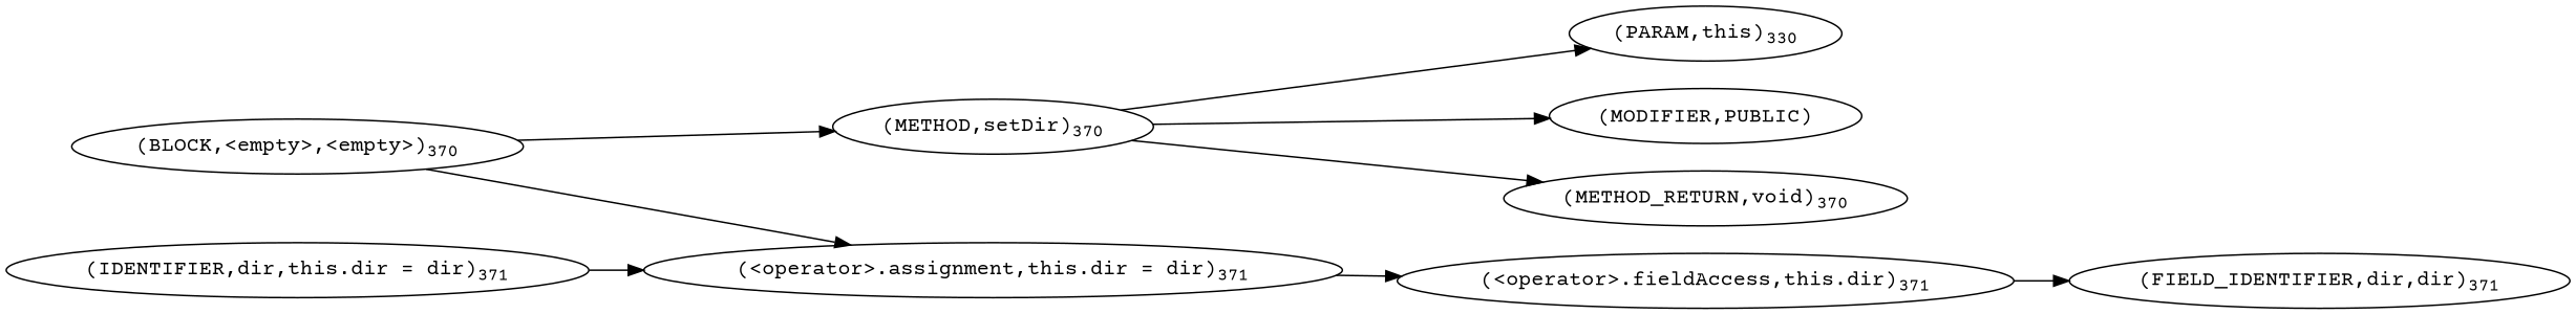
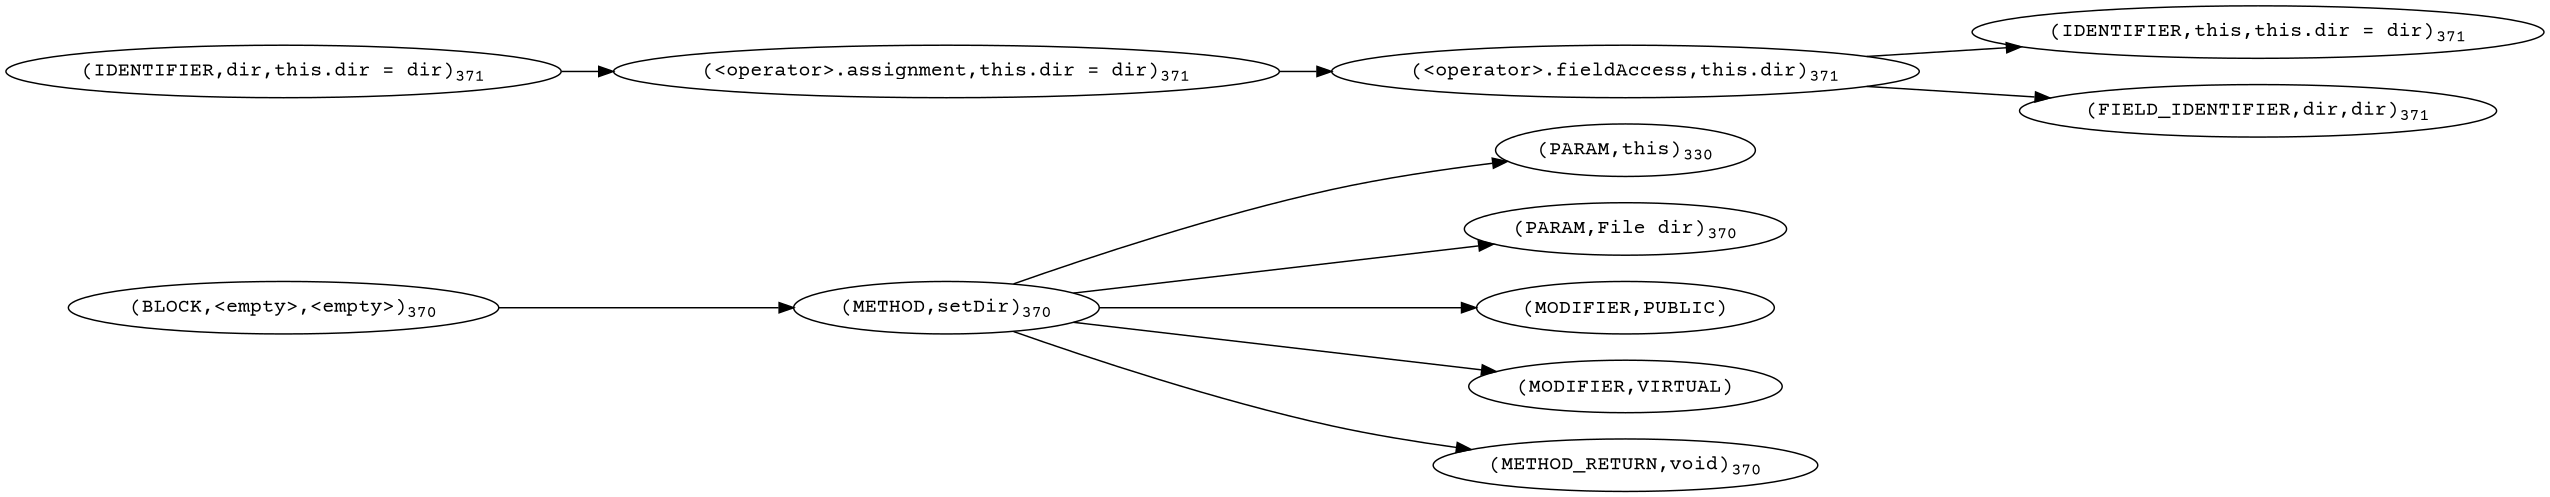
  digraph {
    fontname="Courier Prime"
    rankdir=LR
    node [fontname="Courier Prime"]
    edge [fontname="Courier Prime"]
    n1 [label=<(METHOD,setDir)<SUB>370</SUB>>]
    n2 [label=<(PARAM,this)<SUB>330</SUB>>]
+   n3 [label=<(PARAM,File dir)<SUB>370</SUB>>]
    n4 [label=<(MODIFIER,PUBLIC)>]
+   n5 [label=<(MODIFIER,VIRTUAL)>]
    n6 [label=<(METHOD_RETURN,void)<SUB>370</SUB>>]
    n7 [label=<(BLOCK,&lt;empty&gt;,&lt;empty&gt;)<SUB>370</SUB>>]
    n8 [label=<(&lt;operator&gt;.assignment,this.dir = dir)<SUB>371</SUB>>]
    n9 [label=<(&lt;operator&gt;.fieldAccess,this.dir)<SUB>371</SUB>>]
+   n10 [label=<(IDENTIFIER,this,this.dir = dir)<SUB>371</SUB>>]
    n11 [label=<(FIELD_IDENTIFIER,dir,dir)<SUB>371</SUB>>]
    n12 [label=<(IDENTIFIER,dir,this.dir = dir)<SUB>371</SUB>>]
    n1 -> n2
+   n1 -> n3
    n1 -> n4
+   n1 -> n5
    n1 -> n6
    n7 -> n1
-   n7 -> n8
    n8 -> n9
+   n9 -> n10
    n9 -> n11
    n12 -> n8
  }
